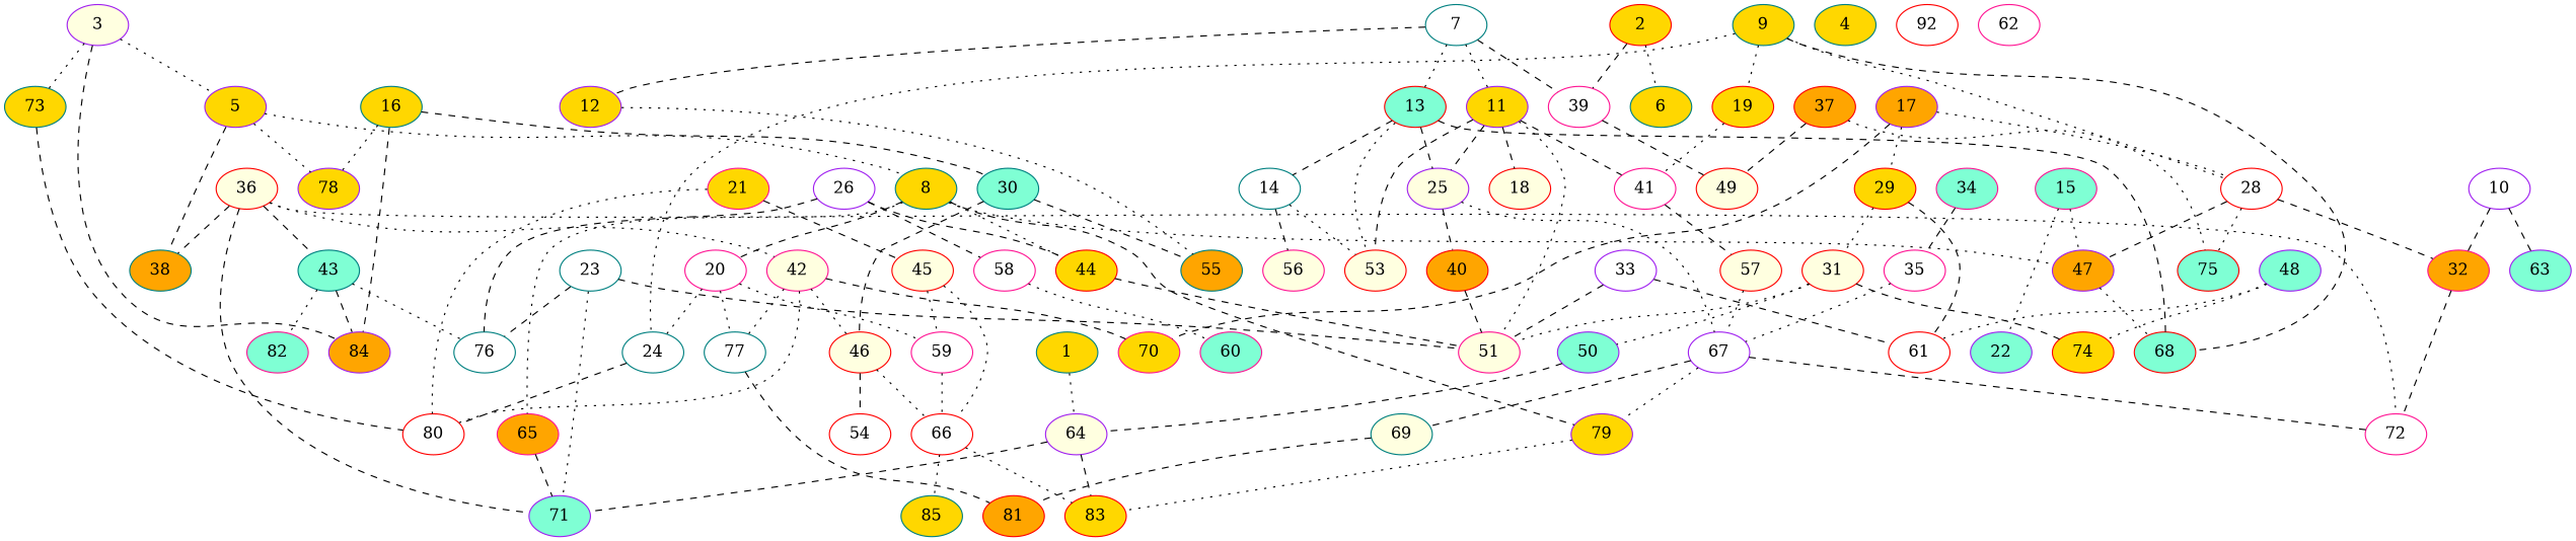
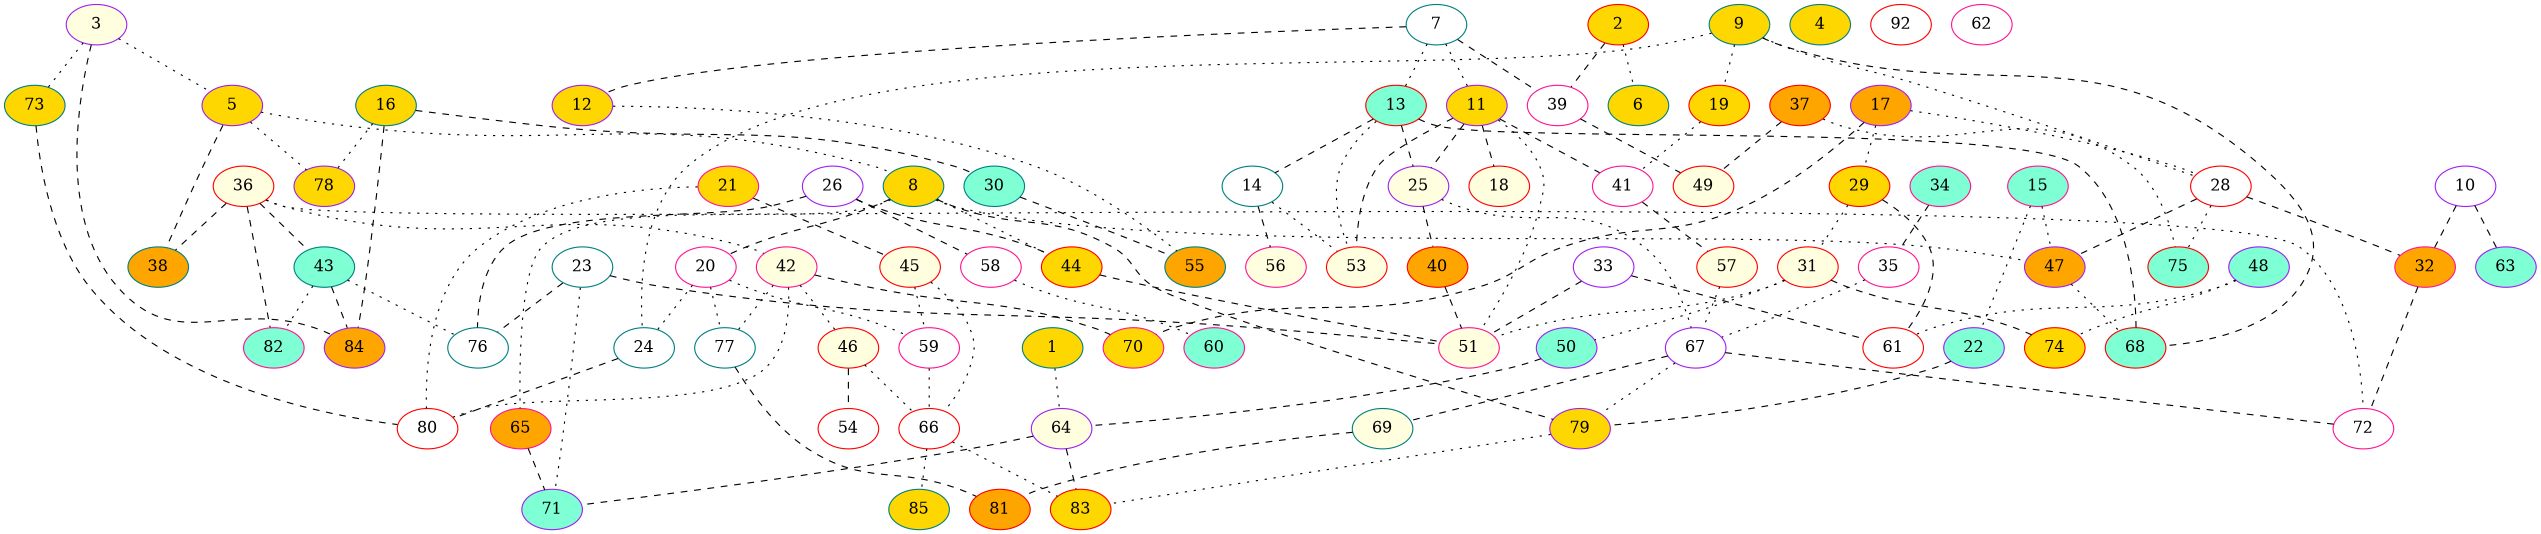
  graph {
    node [color=red fillcolor=white style=filled]
    edge [style=dashed]
    1 [color=teal fillcolor=gold]
    64 [color=purple fillcolor=lightyellow]
    71 [color=purple fillcolor=aquamarine]
    83 [fillcolor=gold]
    2 [fillcolor=gold]
    6 [color=teal fillcolor=gold]
    39 [color=deeppink]
    49 [fillcolor=lightyellow]
    3 [color=purple fillcolor=lightyellow]
    5 [color=purple fillcolor=gold]
    73 [color=teal fillcolor=gold]
    84 [color=purple fillcolor=orange]
    8 [color=teal fillcolor=gold]
    38 [color=teal fillcolor=orange]
    78 [color=purple fillcolor=gold]
    80
    4 [color=teal fillcolor=gold]
    20 [color=deeppink]
    44 [fillcolor=gold]
    47 [color=purple fillcolor=orange]
    65 [color=deeppink fillcolor=orange]
    79 [color=purple fillcolor=gold]
    7 [color=teal]
    11 [color=purple fillcolor=gold]
    12 [color=purple fillcolor=gold]
    13 [fillcolor=aquamarine]
    18 [fillcolor=lightyellow]
    25 [color=purple fillcolor=lightyellow]
    51 [color=deeppink fillcolor=lightyellow]
    53 [fillcolor=lightyellow]
    41 [color=deeppink]
    55 [color=teal fillcolor=orange]
    68 [fillcolor=aquamarine]
    14 [color=teal]
    24 [color=teal]
    59 [color=deeppink]
    77 [color=teal]
    9 [color=teal fillcolor=gold]
    19 [fillcolor=gold]
    28
    32 [color=deeppink fillcolor=orange]
    75 [fillcolor=aquamarine]
    10 [color=purple]
    63 [color=purple fillcolor=aquamarine]
    72 [color=deeppink]
    40 [fillcolor=orange]
    67 [color=purple]
    56 [color=deeppink fillcolor=lightyellow]
    15 [color=deeppink fillcolor=aquamarine]
    22 [color=purple fillcolor=aquamarine]
    16 [color=teal fillcolor=gold]
    30 [color=teal fillcolor=aquamarine]
    46 [fillcolor=lightyellow]
    17 [color=purple fillcolor=orange]
    29 [fillcolor=gold]
    70 [color=deeppink fillcolor=gold]
    31 [fillcolor=lightyellow]
    61
    57 [fillcolor=lightyellow]
    66
    81 [fillcolor=orange]
    21 [color=deeppink fillcolor=gold]
    45 [fillcolor=lightyellow]
    23 [color=teal]
    76 [color=teal]
    69 [color=teal fillcolor=lightyellow]
    26 [color=purple]
    58 [color=deeppink]
    60 [color=deeppink fillcolor=aquamarine]
    50 [color=purple fillcolor=aquamarine]
    74 [fillcolor=gold]
    54
    33 [color=purple]
    34 [color=deeppink fillcolor=aquamarine]
    35 [color=deeppink]
    36 [fillcolor=lightyellow]
    42 [color=deeppink fillcolor=lightyellow]
    43 [color=teal fillcolor=aquamarine]
    82 [color=deeppink fillcolor=aquamarine]
    37 [fillcolor=orange]
    85 [color=teal fillcolor=gold]
    48 [color=purple fillcolor=aquamarine]
    n83 [label=92]
    62 [color=deeppink]
    1 -- 64 [style=dotted]
    64 -- 71
    64 -- 83
    2 -- 6 [style=dotted]
    2 -- 39
    39 -- 49
    3 -- 5 [style=dotted]
    3 -- 73 [style=dotted]
    3 -- 84
    5 -- 8 [style=dotted]
    5 -- 38
    5 -- 78 [style=dotted]
    73 -- 80
    8 -- 20
    8 -- 44 [style=dotted]
    8 -- 47 [style=dotted]
    8 -- 65 [style=dotted]
    8 -- 79
    20 -- 24 [style=dotted]
    20 -- 59 [style=dotted]
    20 -- 77 [style=dotted]
    44 -- 51
    47 -- 68 [style=dotted]
    65 -- 71
    79 -- 83 [style=dotted]
    7 -- 39
    7 -- 11 [style=dotted]
    7 -- 12
    7 -- 13 [style=dotted]
    11 -- 18
    11 -- 25
    11 -- 51 [style=dotted]
    11 -- 53
    11 -- 41
    12 -- 55 [style=dotted]
    13 -- 25
    13 -- 53 [style=dotted]
    13 -- 68
    13 -- 14
    25 -- 40
    25 -- 67 [style=dotted]
    41 -- 57
    14 -- 53 [style=dotted]
    14 -- 56
    24 -- 80
    59 -- 66 [style=dotted]
    77 -- 81
    9 -- 68
    9 -- 24 [style=dotted]
    9 -- 19 [style=dotted]
    9 -- 28 [style=dotted]
    19 -- 41 [style=dotted]
    28 -- 47
    28 -- 32
    28 -- 75 [style=dotted]
    32 -- 72
    10 -- 32
    10 -- 63
    40 -- 51
    67 -- 79 [style=dotted]
    67 -- 72
    67 -- 69
    15 -- 47 [style=dotted]
    15 -- 22 [style=dotted]
+   22 -- 79
    16 -- 84
    16 -- 78 [style=dotted]
    16 -- 30
    30 -- 55
-   30 -- 46
    46 -- 66 [style=dotted]
    46 -- 54
    17 -- 28 [style=dotted]
    17 -- 29 [style=dotted]
    17 -- 70
    29 -- 31 [style=dotted]
    29 -- 61
    31 -- 51 [style=dotted]
    31 -- 50 [style=dotted]
    31 -- 74
    57 -- 67 [style=dotted]
    66 -- 83 [style=dotted]
    66 -- 85 [style=dotted]
    21 -- 80 [style=dotted]
    21 -- 45
    45 -- 59 [style=dotted]
    45 -- 66 [style=dotted]
    23 -- 71 [style=dotted]
    23 -- 51
    23 -- 76
    69 -- 81
    26 -- 44
    26 -- 76
    26 -- 58
    58 -- 60 [style=dotted]
    50 -- 64
    33 -- 51
    33 -- 61
    34 -- 35
    35 -- 67 [style=dotted]
-   36 -- 71
+   36 -- 82
    36 -- 38
    36 -- 72 [style=dotted]
    36 -- 42 [style=dotted]
    36 -- 43
    42 -- 80 [style=dotted]
    42 -- 77 [style=dotted]
    42 -- 46 [style=dotted]
    42 -- 70
    43 -- 84
    43 -- 76 [style=dotted]
    43 -- 82 [style=dotted]
    37 -- 49
    37 -- 75 [style=dotted]
    48 -- 61 [style=dotted]
    48 -- 74 [style=dotted]
  }
